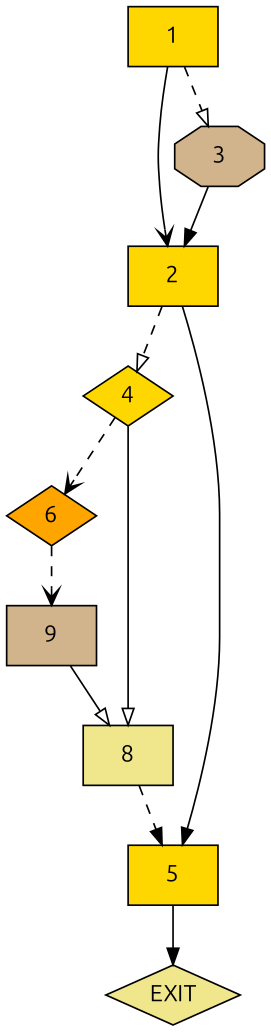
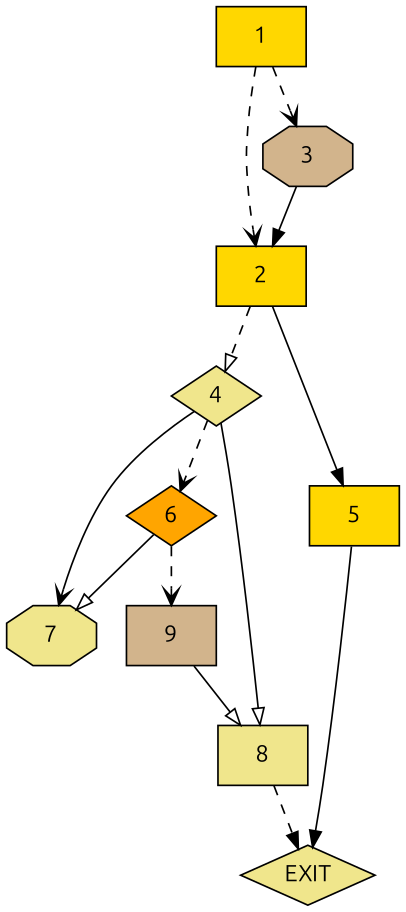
  digraph {
    fontname=Ubuntu
    node [fillcolor=khaki fontname=Ubuntu shape=box style=filled]
    edge [arrowhead=vee fontname=Ubuntu style=solid]
    1 [fillcolor=gold]
    2 [fillcolor=gold]
    3 [fillcolor=tan shape=octagon]
    n4 [label=EXIT shape=diamond]
-   4 [fillcolor=gold shape=diamond]
+   4 [shape=diamond]
    5 [fillcolor=gold]
    6 [fillcolor=orange shape=diamond]
+   7 [shape=octagon]
    8
    9 [fillcolor=tan]
-   1 -> 2
-   1 -> 3 [arrowhead=onormal style=dashed]
+   1 -> 2 [style=dashed]
+   1 -> 3 [style=dashed]
    2 -> 4 [arrowhead=onormal style=dashed]
    2 -> 5 [arrowhead=normal]
    3 -> 2 [arrowhead=normal]
    4 -> 6 [style=dashed]
+   4 -> 7
    4 -> 8 [arrowhead=onormal]
    5 -> n4 [arrowhead=normal]
+   6 -> 7 [arrowhead=onormal]
    6 -> 9 [style=dashed]
-   8 -> 5 [arrowhead=normal style=dashed]
+   8 -> n4 [arrowhead=normal style=dashed]
    9 -> 8 [arrowhead=onormal]
  }
